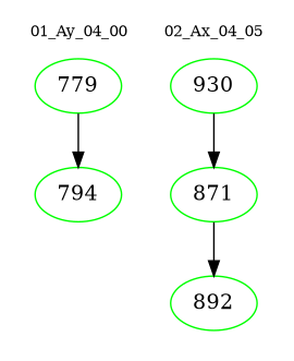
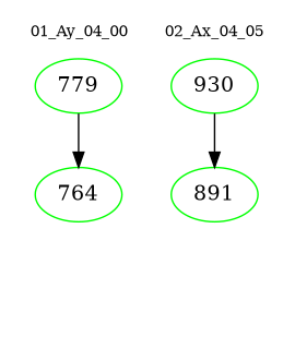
  digraph {
    node [color=green]
    edge [color=black]
    n1 [label=779]
-   n2 [label=794]
-   n3 [label=871]
+   n2 [label=764]
+   n3 [label=891]
    n4 [label=930]
-   n5 [label=892]
    subgraph cluster_1 {
      color=white
      fontsize=10
      label="01_Ay_04_00"
      n1
      n2
    }
    subgraph cluster_2 {
      color=white
      fontsize=10
      label="02_Ax_04_05"
      n3
      n4
-     n5
    }
    n1 -> n2
-   n3 -> n5
    n4 -> n3
  }
